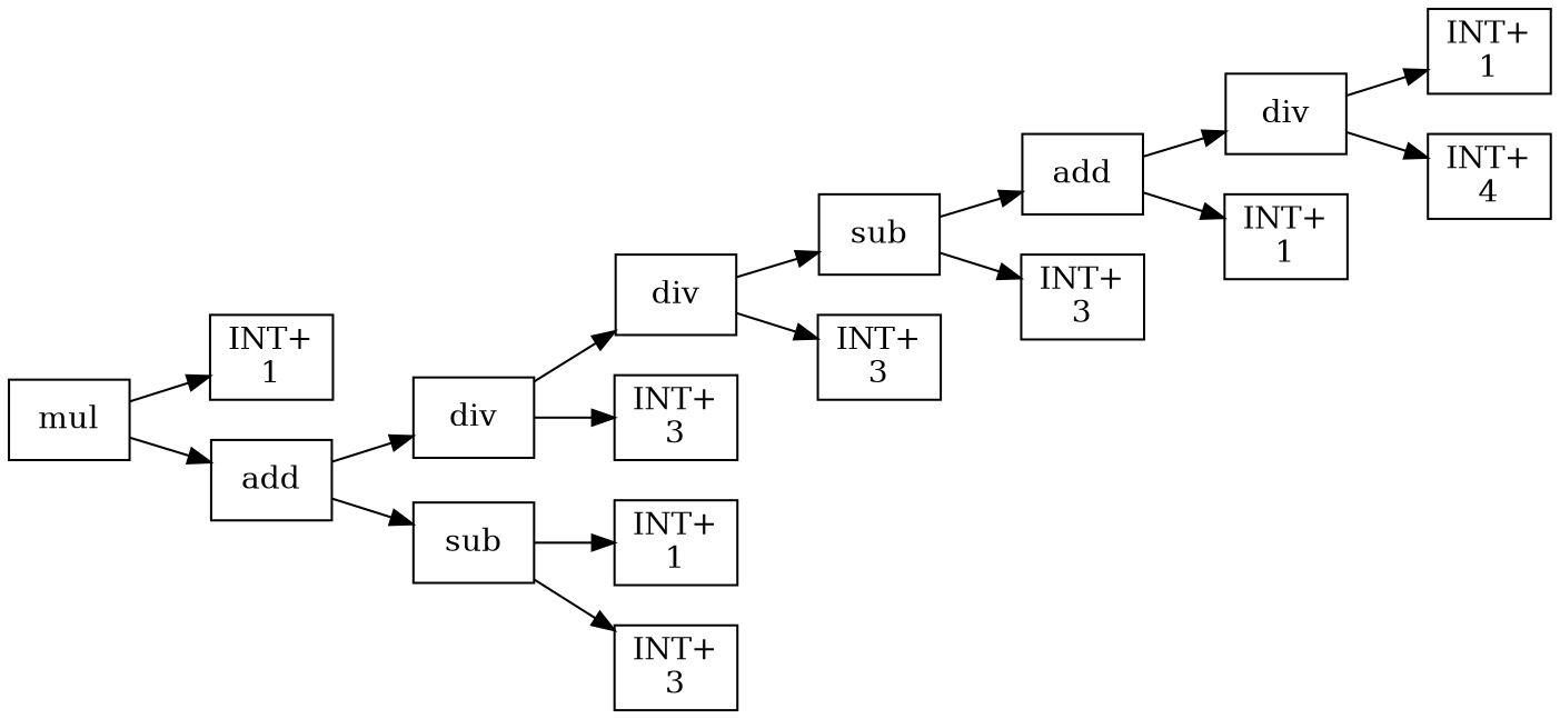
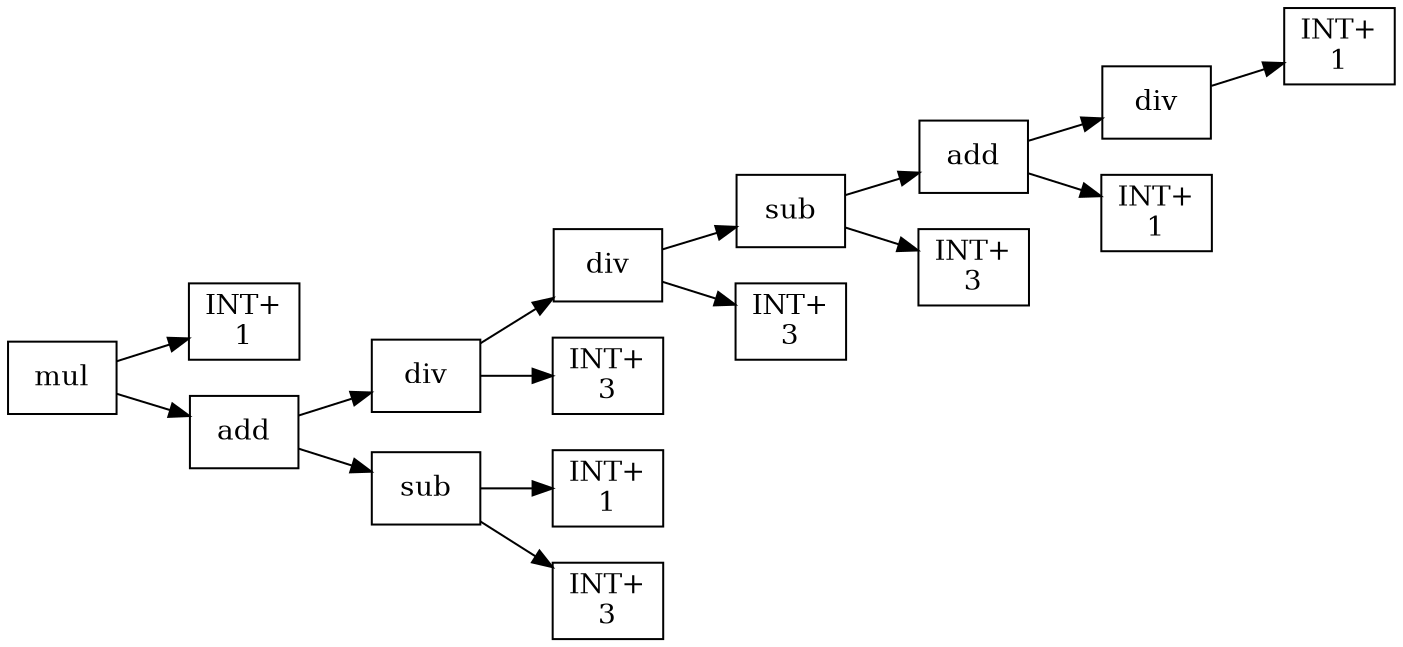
  digraph {
    rankdir=LR
    node [shape=box]
    n1 [label=mul]
    n2 [label="INT+\n1"]
    n3 [label=add]
    n4 [label=div]
    n5 [label=sub]
    n6 [label=div]
    n7 [label="INT+\n3"]
    n8 [label=sub]
    n9 [label="INT+\n3"]
    n10 [label=add]
    n11 [label="INT+\n3"]
    n12 [label=div]
    n13 [label="INT+\n1"]
    n14 [label="INT+\n1"]
-   n15 [label="INT+\n4"]
    n16 [label="INT+\n1"]
    n17 [label="INT+\n3"]
    n1 -> n2
    n1 -> n3
    n3 -> n4
    n3 -> n5
    n4 -> n6
    n4 -> n7
    n5 -> n16
    n5 -> n17
    n6 -> n8
    n6 -> n9
    n8 -> n10
    n8 -> n11
    n10 -> n12
    n10 -> n13
    n12 -> n14
-   n12 -> n15
  }
